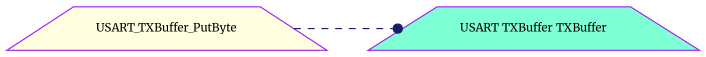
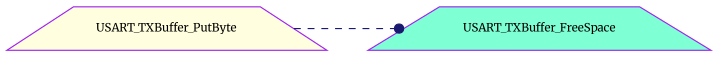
  digraph {
    rankdir=LR
    fontname=Merriweather
    node [color=purple fontname=Merriweather fontsize=10 shape=trapezium style=filled]
    n1 [fillcolor=lightyellow fontcolor=black height=0.2 label=USART_TXBuffer_PutByte width=0.4]
-   n2 [fillcolor=aquamarine height=0.2 label=USART_TXBuffer_TXBuffer width=0.4]
+   n2 [fillcolor=aquamarine height=0.2 label=USART_TXBuffer_FreeSpace width=0.4]
    n1 -> n2 [color=midnightblue fontname=Merriweather fontsize=10 labelfontname=Helvetica labelfontsize=10 style=dashed arrowhead=dot]
  }
